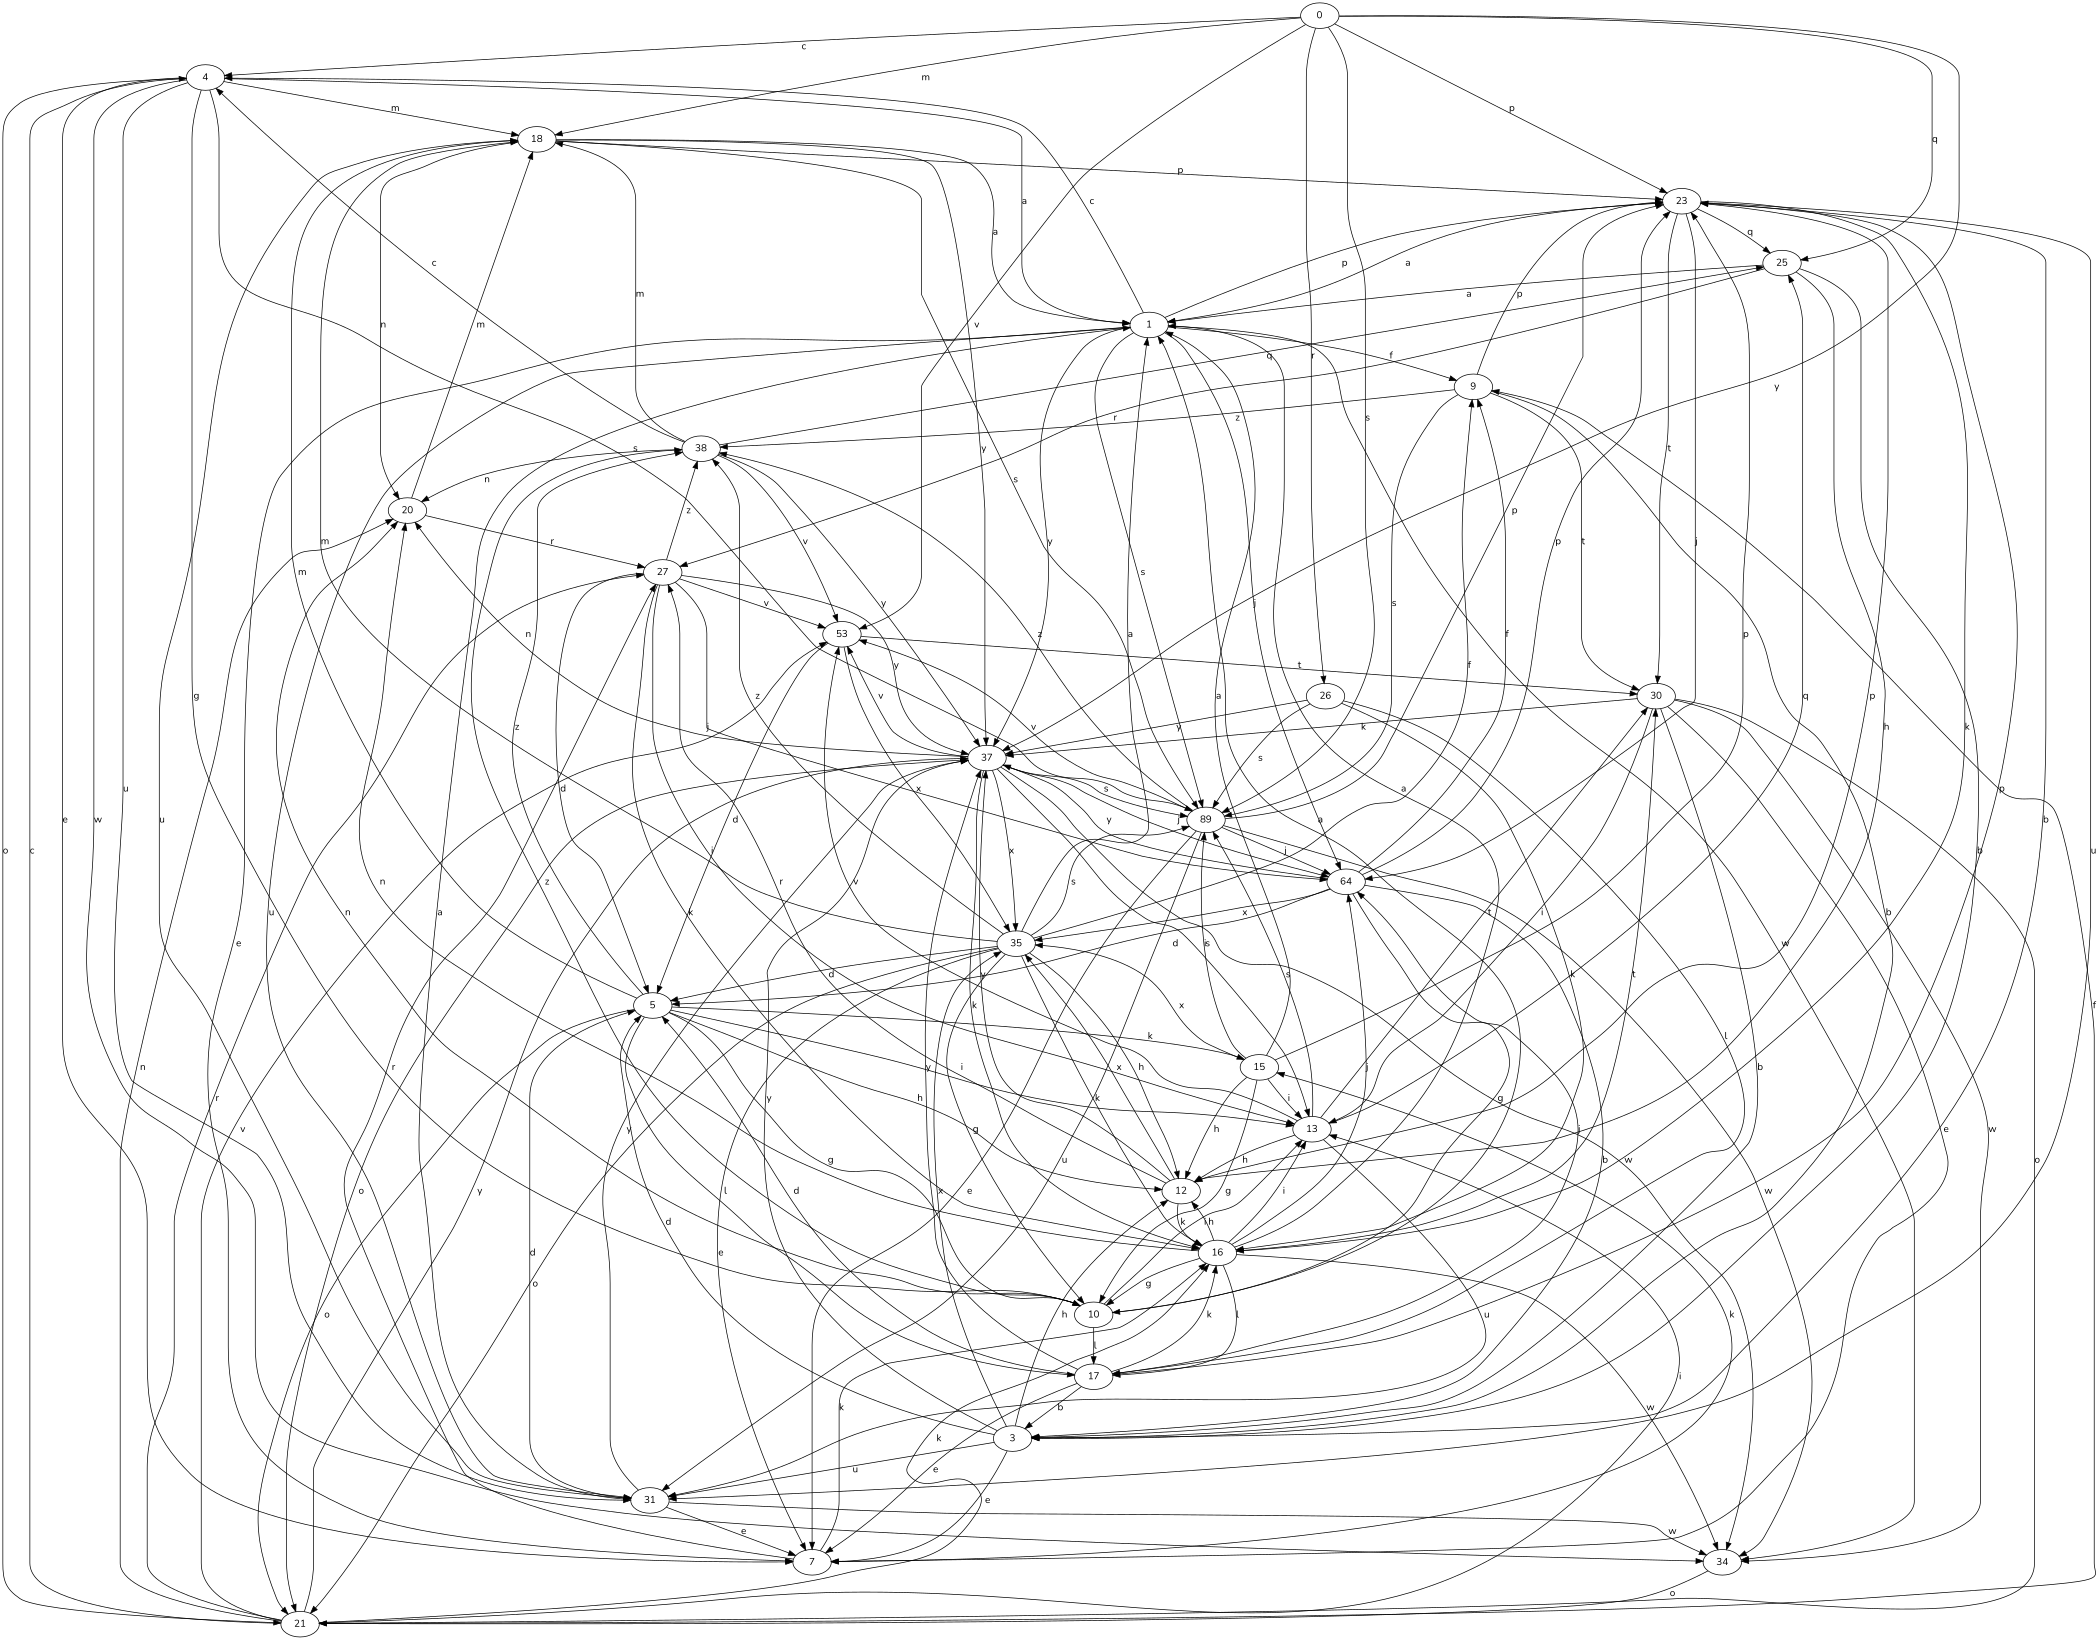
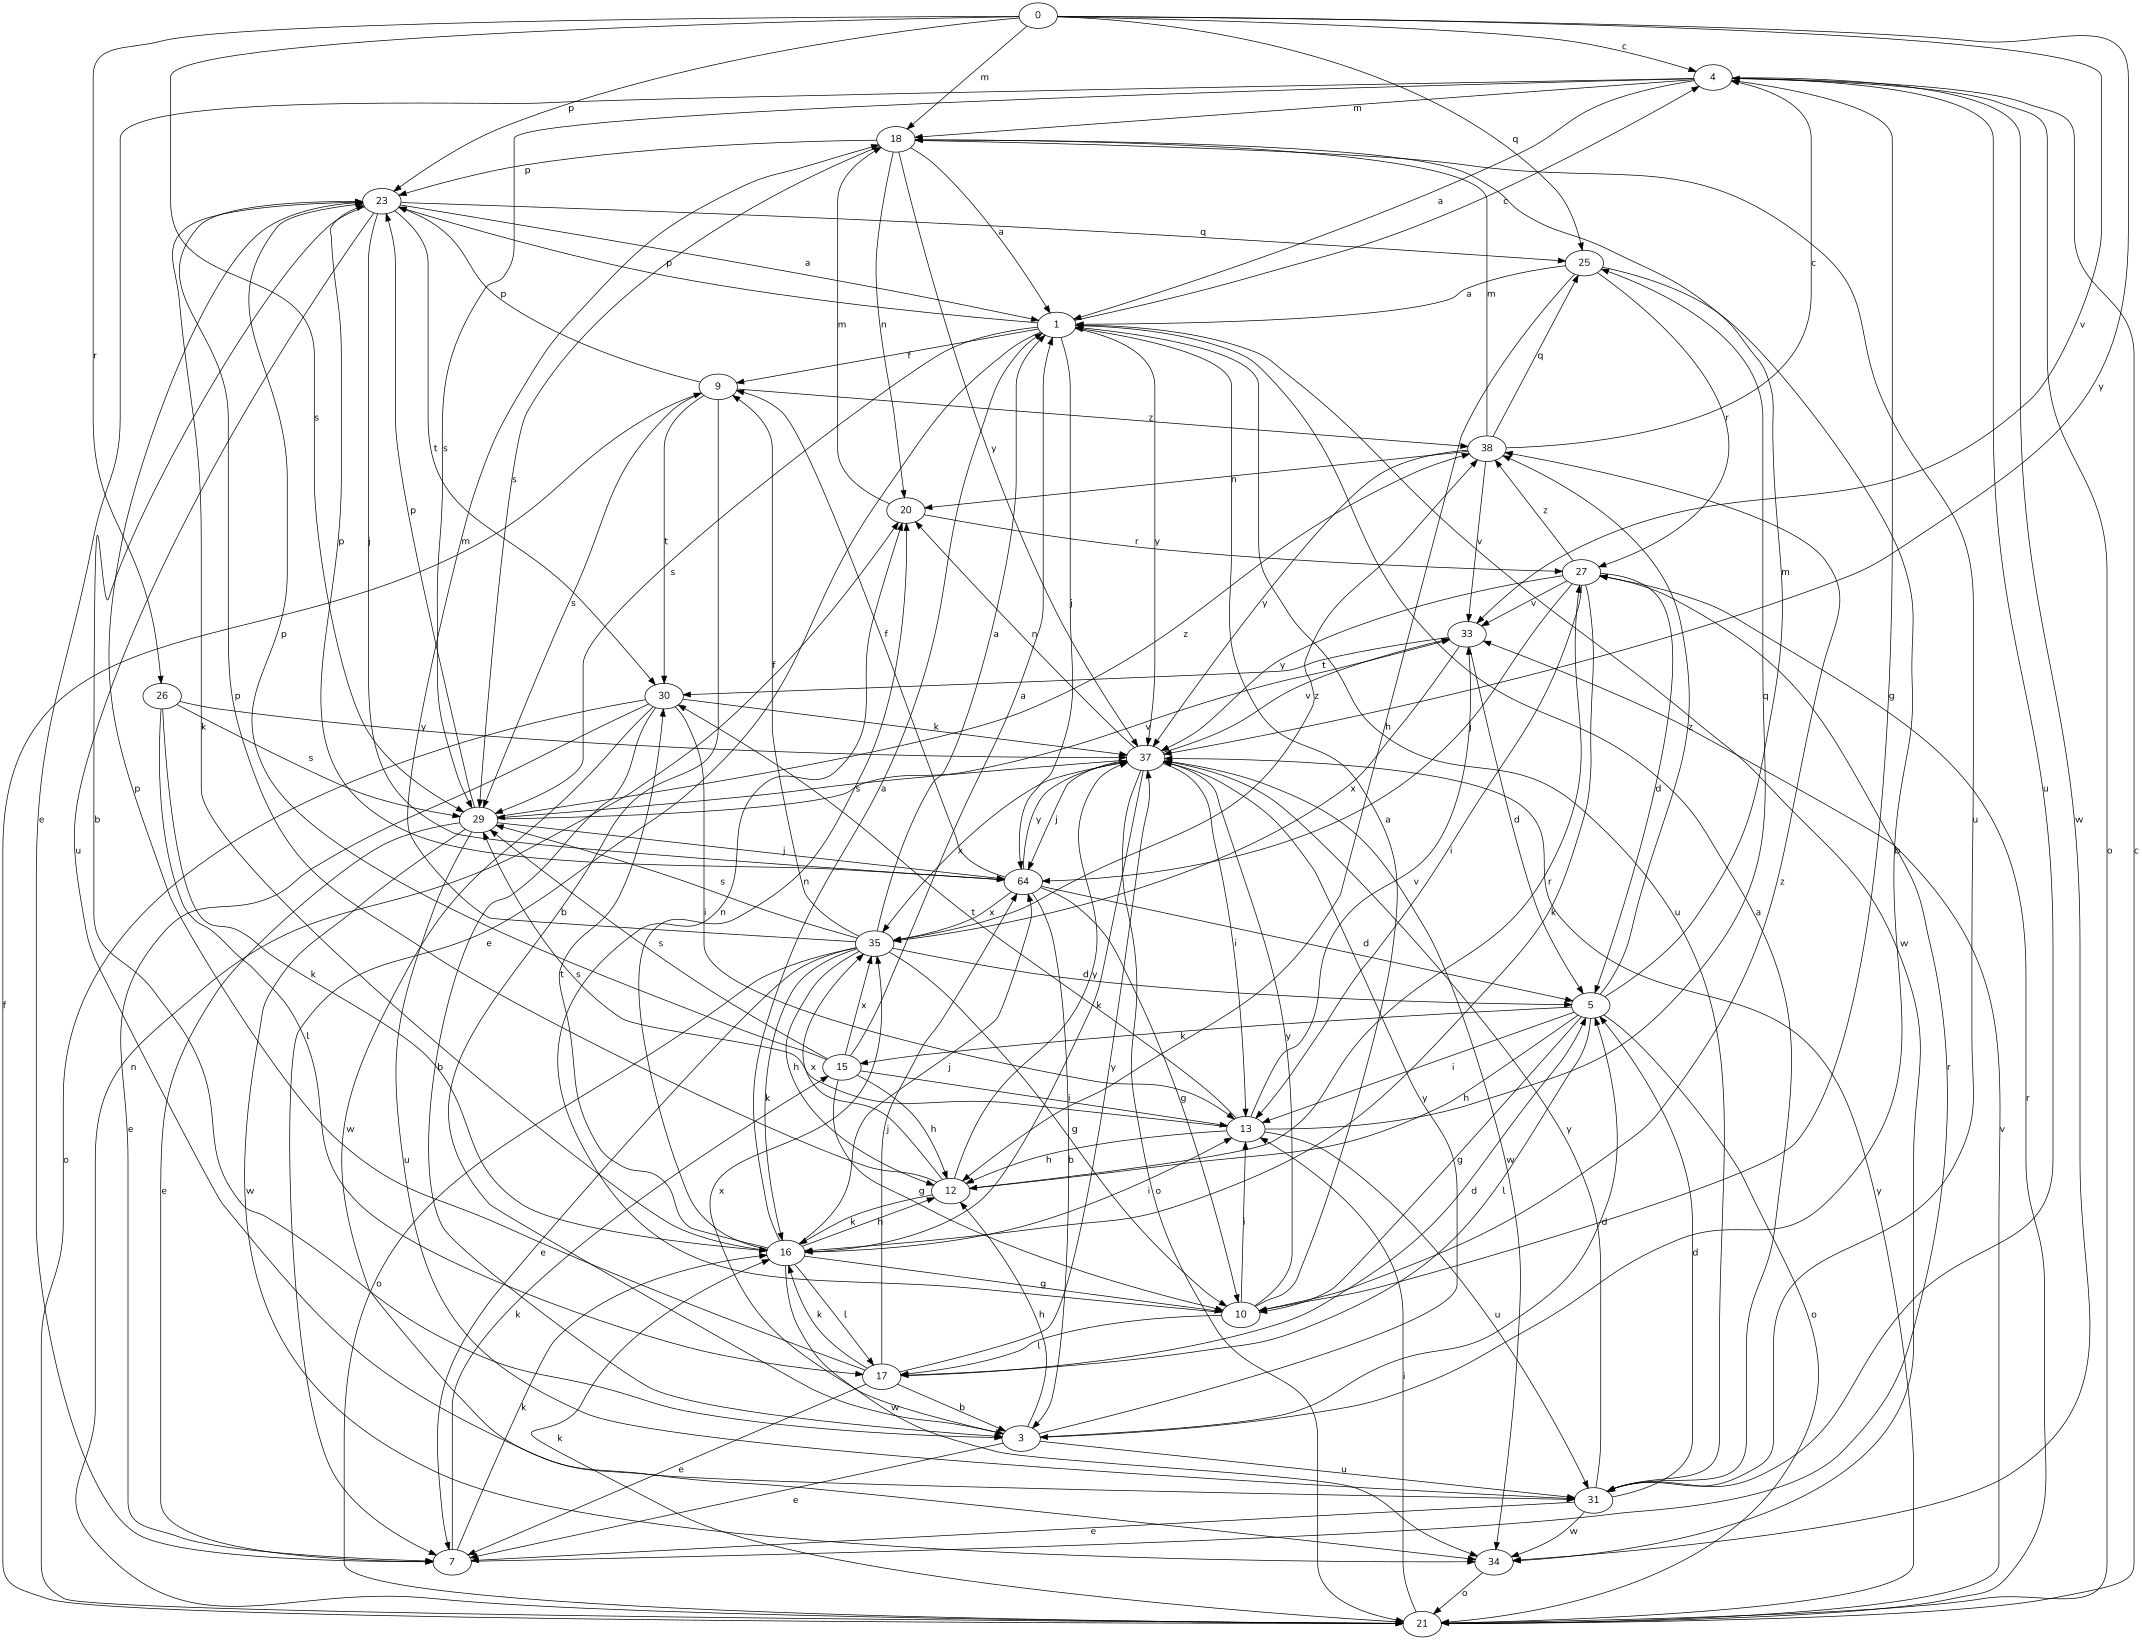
  strict digraph {
    fontname=Nunito
    node [fontname=Nunito]
    edge [fontname=Nunito]
    0
    4
    18
    23
    25
    26
-   29 [label=89]
-   33 [label=53]
+   29
+   33
    37
    1
    7
    31
    34
    10
    21
    20
    n17 [label=64]
    3
    16
    30
    12
    27
    17
    38
    5
    35
    13
    9
    15
    0 -> 4 [label=c]
    0 -> 18 [label=m]
    0 -> 23 [label=p]
    0 -> 25 [label=q]
    0 -> 26 [label=r]
    0 -> 29 [label=s]
    0 -> 33 [label=v]
    0 -> 37 [label=y]
    4 -> 18 [label=m]
    4 -> 29 [label=s]
    4 -> 1 [label=a]
    4 -> 7 [label=e]
    4 -> 31 [label=u]
    4 -> 34 [label=w]
    4 -> 10 [label=g]
    4 -> 21 [label=o]
    18 -> 23 [label=p]
    18 -> 29 [label=s]
    18 -> 37 [label=y]
    18 -> 1 [label=a]
    18 -> 31 [label=u]
    18 -> 20 [label=n]
    23 -> 25 [label=q]
    23 -> 1 [label=a]
    23 -> 31 [label=u]
    23 -> n17 [label=j]
    23 -> 3 [label=b]
    23 -> 16 [label=k]
    23 -> 30 [label=t]
    25 -> 1 [label=a]
    25 -> 3 [label=b]
    25 -> 12 [label=h]
    25 -> 27 [label=r]
    26 -> 29 [label=s]
    26 -> 37 [label=y]
    26 -> 16 [label=k]
    26 -> 17 [label=l]
    29 -> 23 [label=p]
    29 -> 33 [label=v]
    29 -> 7 [label=e]
    29 -> 31 [label=u]
    29 -> 34 [label=w]
    29 -> n17 [label=j]
    29 -> 38 [label=z]
    33 -> 30 [label=t]
    33 -> 5 [label=d]
    33 -> 35 [label=x]
    37 -> 29 [label=s]
    37 -> 33 [label=v]
    37 -> 34 [label=w]
    37 -> 21 [label=o]
    37 -> 20 [label=n]
    37 -> n17 [label=j]
    37 -> 16 [label=k]
    37 -> 35 [label=x]
    37 -> 13 [label=i]
    1 -> 4 [label=c]
    1 -> 23 [label=p]
    1 -> 29 [label=s]
    1 -> 37 [label=y]
    1 -> 7 [label=e]
    1 -> 31 [label=u]
    1 -> 34 [label=w]
    1 -> n17 [label=j]
    1 -> 9 [label=f]
    7 -> 16 [label=k]
    7 -> 27 [label=r]
    7 -> 15 [label=k]
    31 -> 37 [label=y]
    31 -> 1 [label=a]
    31 -> 7 [label=e]
    31 -> 34 [label=w]
    31 -> 5 [label=d]
    34 -> 21 [label=o]
+   10 -> 37 [label=y]
    10 -> 1 [label=a]
    10 -> 20 [label=n]
    10 -> 17 [label=l]
    10 -> 38 [label=z]
    10 -> 13 [label=i]
    21 -> 4 [label=c]
    21 -> 33 [label=v]
    21 -> 37 [label=y]
    21 -> 20 [label=n]
    21 -> 16 [label=k]
    21 -> 27 [label=r]
    21 -> 13 [label=i]
    21 -> 9 [label=f]
    20 -> 18 [label=m]
    20 -> 27 [label=r]
    n17 -> 23 [label=p]
    n17 -> 37 [label=y]
    n17 -> 10 [label=g]
    n17 -> 3 [label=b]
    n17 -> 5 [label=d]
    n17 -> 35 [label=x]
    n17 -> 9 [label=f]
    3 -> 37 [label=y]
    3 -> 7 [label=e]
    3 -> 31 [label=u]
    3 -> 12 [label=h]
    3 -> 5 [label=d]
    3 -> 35 [label=x]
    16 -> 1 [label=a]
    16 -> 34 [label=w]
    16 -> 10 [label=g]
    16 -> 20 [label=n]
    16 -> n17 [label=j]
    16 -> 30 [label=t]
    16 -> 12 [label=h]
    16 -> 17 [label=l]
    16 -> 13 [label=i]
    30 -> 37 [label=k]
    30 -> 7 [label=e]
    30 -> 34 [label=w]
    30 -> 21 [label=o]
    30 -> 3 [label=b]
    30 -> 13 [label=i]
    12 -> 23 [label=p]
    12 -> 37 [label=y]
    12 -> 16 [label=k]
    12 -> 27 [label=r]
    12 -> 35 [label=x]
    27 -> 33 [label=v]
    27 -> 37 [label=y]
    27 -> n17 [label=j]
    27 -> 16 [label=k]
    27 -> 38 [label=z]
    27 -> 5 [label=d]
    27 -> 13 [label=i]
    17 -> 23 [label=p]
    17 -> 37 [label=y]
    17 -> 7 [label=e]
    17 -> n17 [label=j]
    17 -> 3 [label=b]
    17 -> 16 [label=k]
    17 -> 5 [label=d]
    38 -> 4 [label=c]
    38 -> 18 [label=m]
    38 -> 25 [label=q]
    38 -> 33 [label=v]
    38 -> 37 [label=y]
    38 -> 20 [label=n]
    5 -> 18 [label=m]
    5 -> 10 [label=g]
    5 -> 21 [label=o]
    5 -> 12 [label=h]
    5 -> 17 [label=l]
    5 -> 38 [label=z]
    5 -> 13 [label=i]
    5 -> 15 [label=k]
    35 -> 18 [label=m]
    35 -> 29 [label=s]
    35 -> 1 [label=a]
    35 -> 7 [label=e]
    35 -> 10 [label=g]
    35 -> 21 [label=o]
    35 -> 16 [label=k]
    35 -> 12 [label=h]
    35 -> 38 [label=z]
    35 -> 5 [label=d]
    35 -> 9 [label=f]
    13 -> 25 [label=q]
    13 -> 29 [label=s]
    13 -> 33 [label=v]
    13 -> 31 [label=u]
    13 -> 30 [label=t]
    13 -> 12 [label=h]
    9 -> 23 [label=p]
    9 -> 29 [label=s]
    9 -> 3 [label=b]
    9 -> 30 [label=t]
    9 -> 38 [label=z]
    15 -> 23 [label=p]
    15 -> 29 [label=s]
    15 -> 1 [label=a]
    15 -> 10 [label=g]
    15 -> 12 [label=h]
    15 -> 35 [label=x]
    15 -> 13 [label=i]
  }
